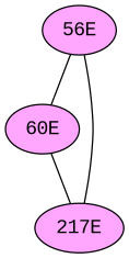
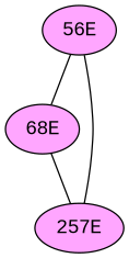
  graph {
    fontname="Liberation Mono"
    node [fillcolor="#FFA6FF" fontname="Liberation Mono" style=radial]
    edge [fontname="Liberation Mono" penwidth=1]
    n1 [label="56E"]
-   "68E" [label="60E"]
-   "257E" [label="217E"]
+   "68E"
+   "257E"
    n1 -- "68E"
    n1 -- "257E"
    "68E" -- "257E"
  }
